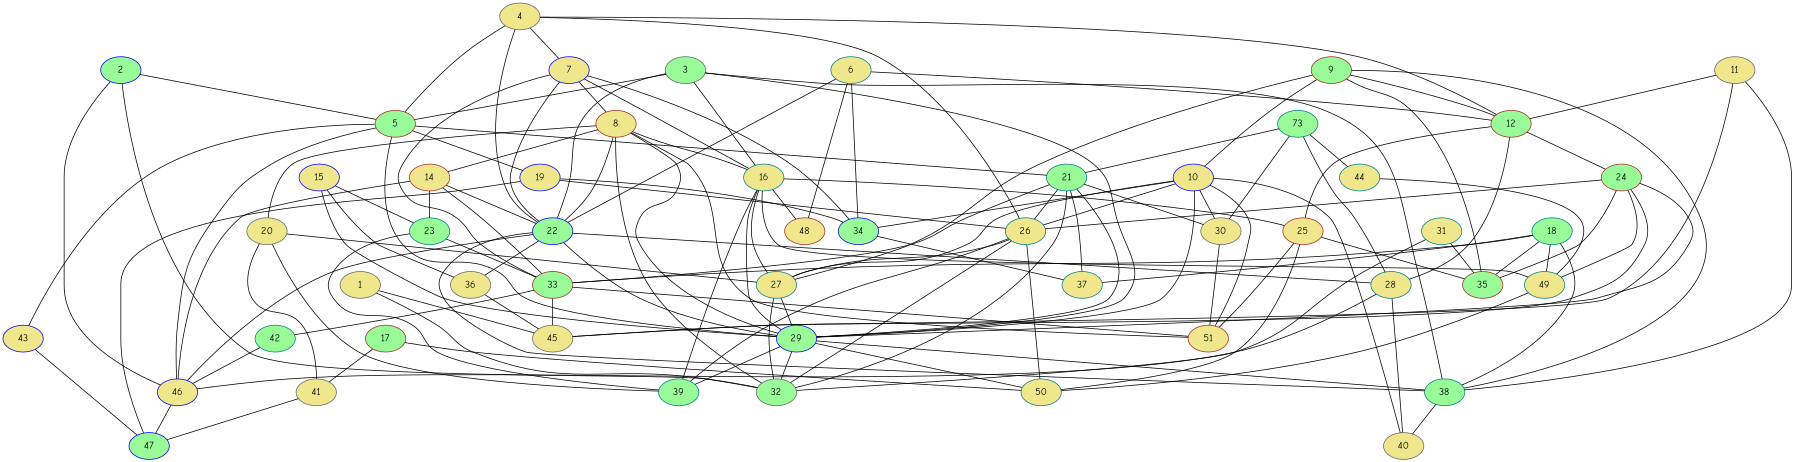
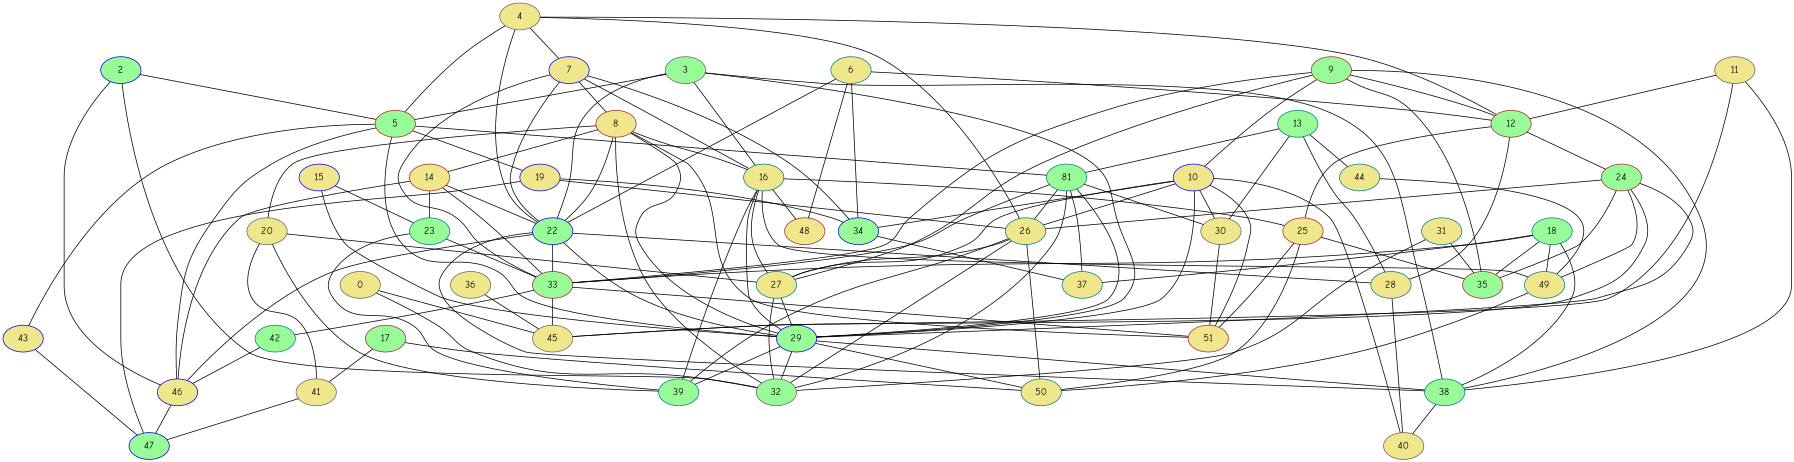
  graph {
    fontname="Comic Neue"
    node [color=teal fillcolor=khaki fontname="Comic Neue" style=filled]
    edge [fontname="Comic Neue" weight=1.0]
-   1 [color=gray40]
+   1 [color=gray40 label=0]
    32 [color=gray40 fillcolor=palegreen]
    45 [color=gray40]
    2 [color=blue fillcolor=palegreen]
    5 [color=brown fillcolor=palegreen]
    46 [color=blue]
    29 [color=blue fillcolor=palegreen]
    19 [color=blue]
-   21 [fillcolor=palegreen]
+   21 [fillcolor=palegreen label=81]
    43 [color=blue]
    47 [color=blue fillcolor=palegreen]
    3 [color=gray40 fillcolor=palegreen]
    16
    22 [color=blue fillcolor=palegreen]
    38 [fillcolor=palegreen]
    48 [color=brown]
    27
    25 [color=brown]
    39 [fillcolor=palegreen]
    49
    33 [color=brown fillcolor=palegreen]
    28
    50
    40 [color=gray40]
    4 [color=gray40]
    7 [color=blue]
    12 [color=brown fillcolor=palegreen]
    26
    34 [color=blue fillcolor=palegreen]
    8 [color=brown]
    24 [color=brown fillcolor=palegreen]
    30 [color=gray40]
    37
    6
    14 [color=brown]
    20 [color=gray40]
    51 [color=brown]
    42 [fillcolor=palegreen]
    23 [fillcolor=palegreen]
    41 [color=gray40]
    9 [color=brown fillcolor=palegreen]
    10 [color=blue]
    35 [color=brown fillcolor=palegreen]
    11 [color=gray40]
-   13 [fillcolor=palegreen label=73]
+   13 [fillcolor=palegreen]
    44
    15 [color=blue]
    36 [color=gray40]
    17 [color=brown fillcolor=palegreen]
    18 [fillcolor=palegreen]
    31
    1 -- 32
    1 -- 45
    2 -- 32
    2 -- 5
    2 -- 46
    5 -- 46
    5 -- 29
    5 -- 19
    5 -- 21
    5 -- 43
    46 -- 47
    29 -- 32
    29 -- 38
    29 -- 39
    29 -- 50
    19 -- 47
    19 -- 26
    19 -- 34
    21 -- 32
    21 -- 29
    21 -- 33
    21 -- 26 [weight=2.0]
    21 -- 30
    21 -- 37
    43 -- 47
    3 -- 5
    3 -- 29
    3 -- 16 [weight=2.0]
    3 -- 22
    3 -- 38 [weight=2.0]
    16 -- 29
    16 -- 48 [weight=2.0]
    16 -- 27
    16 -- 25
    16 -- 39
    16 -- 49
    22 -- 46
    22 -- 29 [weight=4.0]
    22 -- 38
-   22 -- 36
+   22 -- 33
    22 -- 28
    38 -- 40
    27 -- 32
    27 -- 29
    25 -- 50
    25 -- 51
    25 -- 35
    49 -- 50
    33 -- 45
    33 -- 51
    33 -- 42 [weight=2.0]
-   28 -- 46
    28 -- 40
    4 -- 5
    4 -- 22 [weight=2.0]
    4 -- 7
    4 -- 12
    4 -- 26
    7 -- 16
    7 -- 22
    7 -- 33
    7 -- 34
    7 -- 8
    12 -- 25
    12 -- 28
    12 -- 24
    26 -- 32
    26 -- 27
    26 -- 39
    26 -- 50
    34 -- 37
    8 -- 32
    8 -- 29
    8 -- 16
    8 -- 22 [weight=2.0]
    8 -- 14 [weight=2.0]
    8 -- 20
    8 -- 51
    24 -- 45
    24 -- 29
    24 -- 49
    24 -- 26 [weight=2.0]
    24 -- 35
    30 -- 51
    6 -- 22 [weight=2.0]
    6 -- 48
    6 -- 12 [weight=2.0]
    6 -- 34
    14 -- 46 [weight=2.0]
    14 -- 22
    14 -- 33
    14 -- 23 [weight=2.0]
    20 -- 27
    20 -- 39
    20 -- 41
    42 -- 46
    23 -- 39
    23 -- 33
    41 -- 47
    9 -- 38
    9 -- 27
+   9 -- 33
    9 -- 12
    9 -- 10
    9 -- 35
    10 -- 29
    10 -- 27
    10 -- 40
    10 -- 26
    10 -- 34
    10 -- 30
    10 -- 51
    11 -- 45
    11 -- 38
    11 -- 12
    13 -- 21
    13 -- 28
    13 -- 30
    13 -- 44
    44 -- 49
    15 -- 29
    15 -- 23
-   15 -- 36
    36 -- 45
    17 -- 50
    17 -- 41
    18 -- 38 [weight=2.0]
    18 -- 49
    18 -- 33 [weight=2.0]
    18 -- 37
    18 -- 35
    31 -- 32
    31 -- 35
  }
